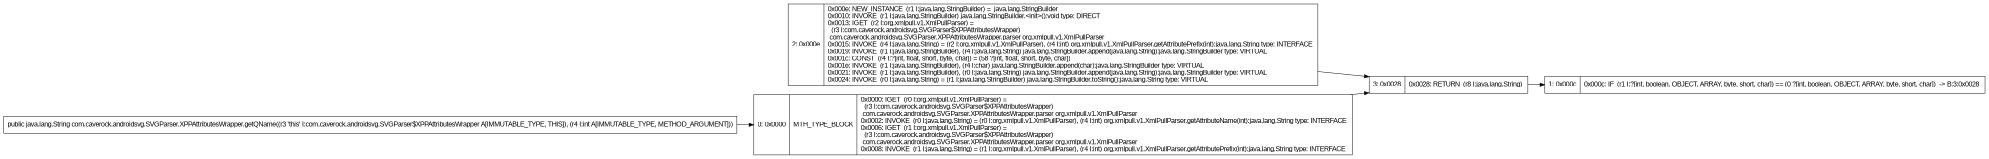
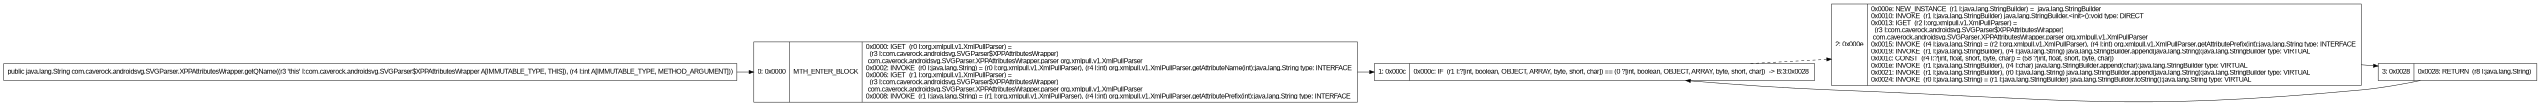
  digraph {
    fontname="Liberation Sans"
    rankdir=LR
    node [fontname="Liberation Sans" shape=record]
    edge [fontname="Liberation Sans"]
-   n1 [label="{0\:\ 0x0000|MTH_TYPE_BLOCK\l|0x0000: IGET  (r0 I:org.xmlpull.v1.XmlPullParser) = \l  (r3 I:com.caverock.androidsvg.SVGParser$XPPAttributesWrapper)\l com.caverock.androidsvg.SVGParser.XPPAttributesWrapper.parser org.xmlpull.v1.XmlPullParser \l0x0002: INVOKE  (r0 I:java.lang.String) = (r0 I:org.xmlpull.v1.XmlPullParser), (r4 I:int) org.xmlpull.v1.XmlPullParser.getAttributeName(int):java.lang.String type: INTERFACE \l0x0006: IGET  (r1 I:org.xmlpull.v1.XmlPullParser) = \l  (r3 I:com.caverock.androidsvg.SVGParser$XPPAttributesWrapper)\l com.caverock.androidsvg.SVGParser.XPPAttributesWrapper.parser org.xmlpull.v1.XmlPullParser \l0x0008: INVOKE  (r1 I:java.lang.String) = (r1 I:org.xmlpull.v1.XmlPullParser), (r4 I:int) org.xmlpull.v1.XmlPullParser.getAttributePrefix(int):java.lang.String type: INTERFACE \l}"]
+   n1 [label="{0\:\ 0x0000|MTH_ENTER_BLOCK\l|0x0000: IGET  (r0 I:org.xmlpull.v1.XmlPullParser) = \l  (r3 I:com.caverock.androidsvg.SVGParser$XPPAttributesWrapper)\l com.caverock.androidsvg.SVGParser.XPPAttributesWrapper.parser org.xmlpull.v1.XmlPullParser \l0x0002: INVOKE  (r0 I:java.lang.String) = (r0 I:org.xmlpull.v1.XmlPullParser), (r4 I:int) org.xmlpull.v1.XmlPullParser.getAttributeName(int):java.lang.String type: INTERFACE \l0x0006: IGET  (r1 I:org.xmlpull.v1.XmlPullParser) = \l  (r3 I:com.caverock.androidsvg.SVGParser$XPPAttributesWrapper)\l com.caverock.androidsvg.SVGParser.XPPAttributesWrapper.parser org.xmlpull.v1.XmlPullParser \l0x0008: INVOKE  (r1 I:java.lang.String) = (r1 I:org.xmlpull.v1.XmlPullParser), (r4 I:int) org.xmlpull.v1.XmlPullParser.getAttributePrefix(int):java.lang.String type: INTERFACE \l}"]
    n2 [label="{1\:\ 0x000c|0x000c: IF  (r1 I:?[int, boolean, OBJECT, ARRAY, byte, short, char]) == (0 ?[int, boolean, OBJECT, ARRAY, byte, short, char])  \-\> B:3:0x0028 \l}"]
    n3 [label="{2\:\ 0x000e|0x000e: NEW_INSTANCE  (r1 I:java.lang.StringBuilder) =  java.lang.StringBuilder \l0x0010: INVOKE  (r1 I:java.lang.StringBuilder) java.lang.StringBuilder.\<init\>():void type: DIRECT \l0x0013: IGET  (r2 I:org.xmlpull.v1.XmlPullParser) = \l  (r3 I:com.caverock.androidsvg.SVGParser$XPPAttributesWrapper)\l com.caverock.androidsvg.SVGParser.XPPAttributesWrapper.parser org.xmlpull.v1.XmlPullParser \l0x0015: INVOKE  (r4 I:java.lang.String) = (r2 I:org.xmlpull.v1.XmlPullParser), (r4 I:int) org.xmlpull.v1.XmlPullParser.getAttributePrefix(int):java.lang.String type: INTERFACE \l0x0019: INVOKE  (r1 I:java.lang.StringBuilder), (r4 I:java.lang.String) java.lang.StringBuilder.append(java.lang.String):java.lang.StringBuilder type: VIRTUAL \l0x001c: CONST  (r4 I:?[int, float, short, byte, char]) = (58 ?[int, float, short, byte, char]) \l0x001e: INVOKE  (r1 I:java.lang.StringBuilder), (r4 I:char) java.lang.StringBuilder.append(char):java.lang.StringBuilder type: VIRTUAL \l0x0021: INVOKE  (r1 I:java.lang.StringBuilder), (r0 I:java.lang.String) java.lang.StringBuilder.append(java.lang.String):java.lang.StringBuilder type: VIRTUAL \l0x0024: INVOKE  (r0 I:java.lang.String) = (r1 I:java.lang.StringBuilder) java.lang.StringBuilder.toString():java.lang.String type: VIRTUAL \l}"]
    n4 [label="{3\:\ 0x0028|0x0028: RETURN  (r8 I:java.lang.String) \l}"]
    n5 [label="{public java.lang.String com.caverock.androidsvg.SVGParser.XPPAttributesWrapper.getQName((r3 'this' I:com.caverock.androidsvg.SVGParser$XPPAttributesWrapper A[IMMUTABLE_TYPE, THIS]), (r4 I:int A[IMMUTABLE_TYPE, METHOD_ARGUMENT])) }"]
-   n1 -> n4
+   n1 -> n2
+   n2 -> n3 [style=dashed]
    n3 -> n4
    n4 -> n2
    n5 -> n1
  }
